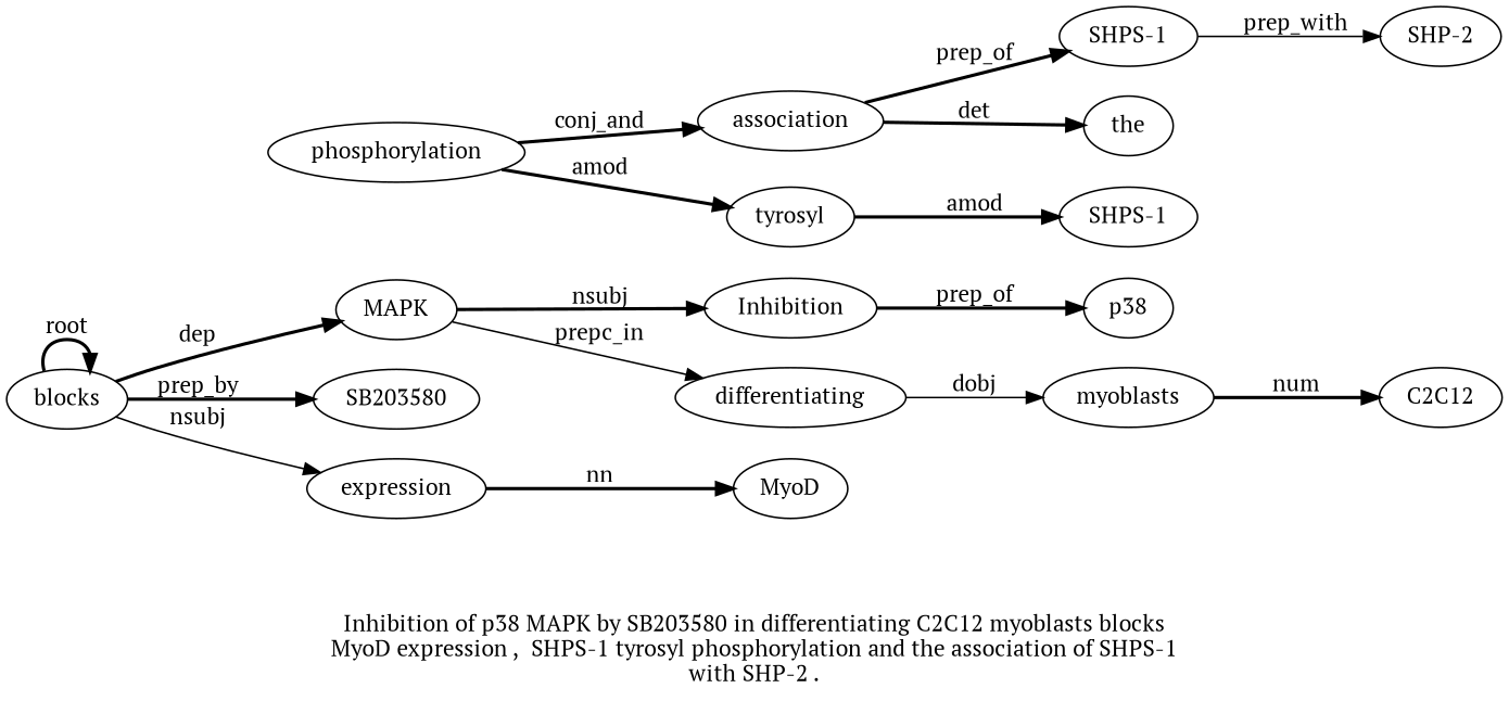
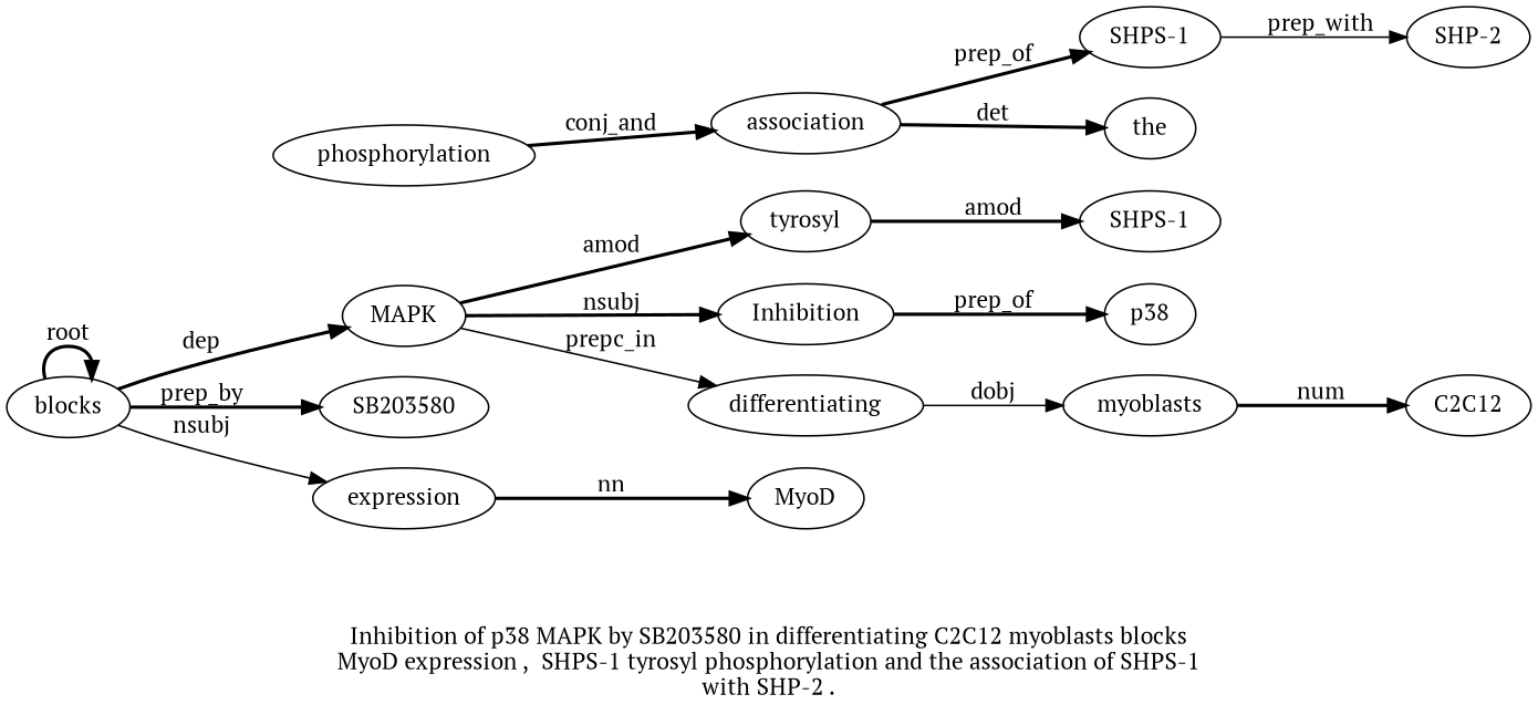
  digraph {
    fontname="PT Serif"
    label="Inhibition of p38 MAPK by SB203580 in differentiating C2C12 myoblasts blocks\nMyoD expression ,  SHPS-1 tyrosyl phosphorylation and the association of SHPS-1\nwith SHP-2 ."
    rankdir=LR
    node [fillcolor=white fontname="PT Serif" style=filled]
    edge [fontname="PT Serif" style=bold]
    n1 [label=MAPK]
    n2 [label=Inhibition]
    n3 [label=differentiating]
    n4 [label=p38]
    n5 [label=SB203580]
    n6 [label=myoblasts]
    n7 [label=blocks]
    n8 [label=expression]
    n9 [label=MyoD]
    n10 [label=C2C12]
    n11 [label=phosphorylation]
    n12 [label=tyrosyl]
    n13 [label=association]
    n14 [label="SHPS-1"]
    n15 [label=the]
    n16 [label="SHPS-1"]
    n17 [label="SHP-2"]
    n1 -> n2 [label=nsubj]
    n1 -> n3 [label=prepc_in style=solid]
    n2 -> n4 [label=prep_of]
    n3 -> n6 [label=dobj style=solid]
    n6 -> n10 [label=num]
    n7 -> n1 [label=dep]
    n7 -> n5 [label=prep_by]
    n7 -> n7 [label=root]
    n7 -> n8 [label=nsubj style=solid]
    n8 -> n9 [label=nn]
-   n11 -> n12 [label=amod]
+   n1 -> n12 [label=amod]
    n11 -> n13 [label=conj_and]
    n12 -> n14 [label=amod]
    n13 -> n15 [label=det]
    n13 -> n16 [label=prep_of]
    n16 -> n17 [label=prep_with style=solid]
  }
